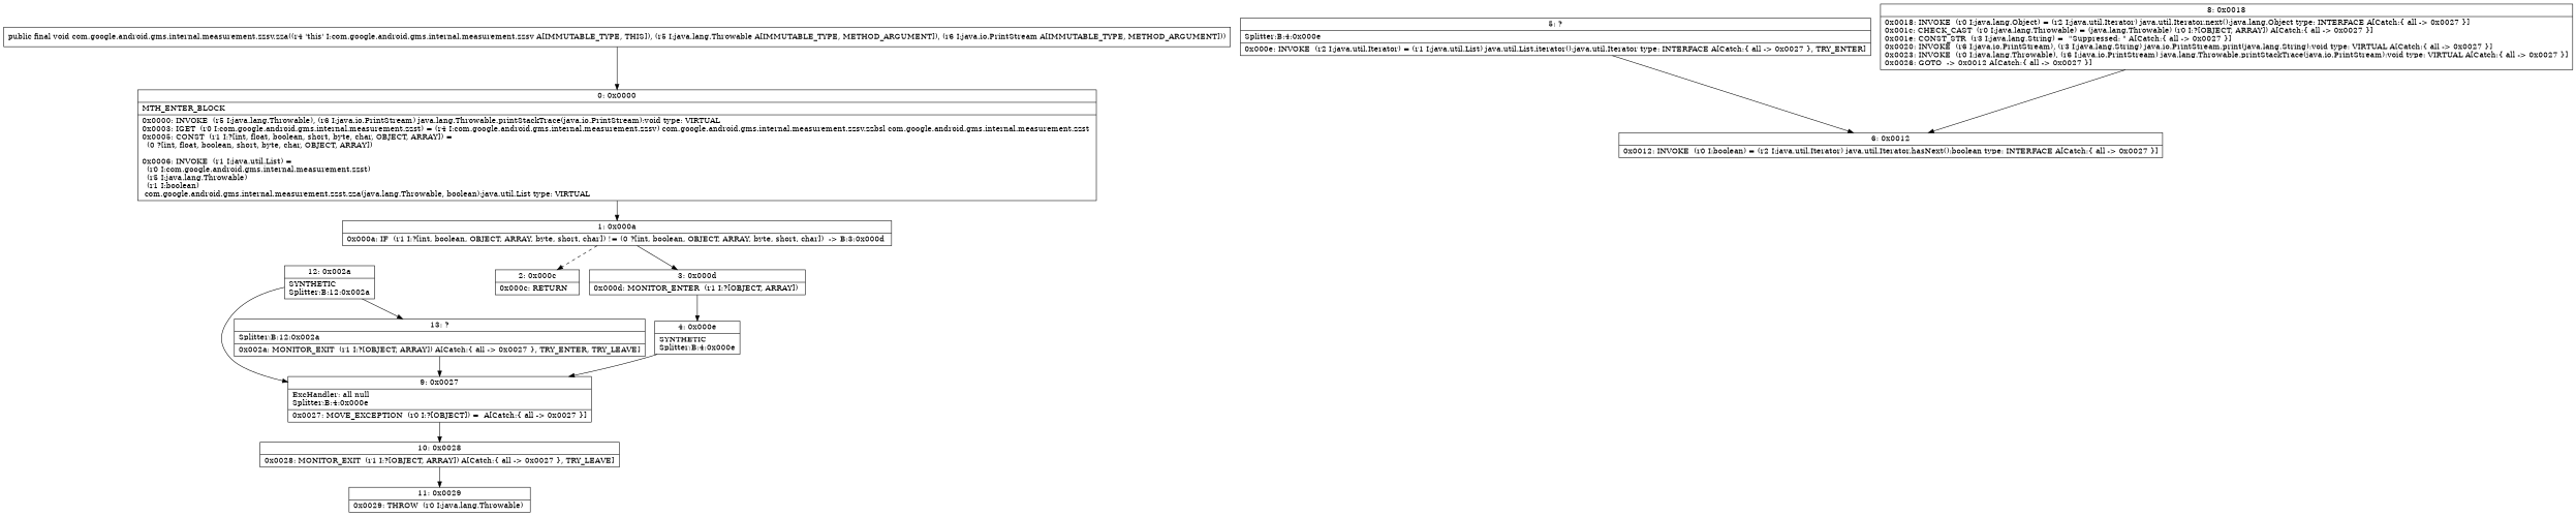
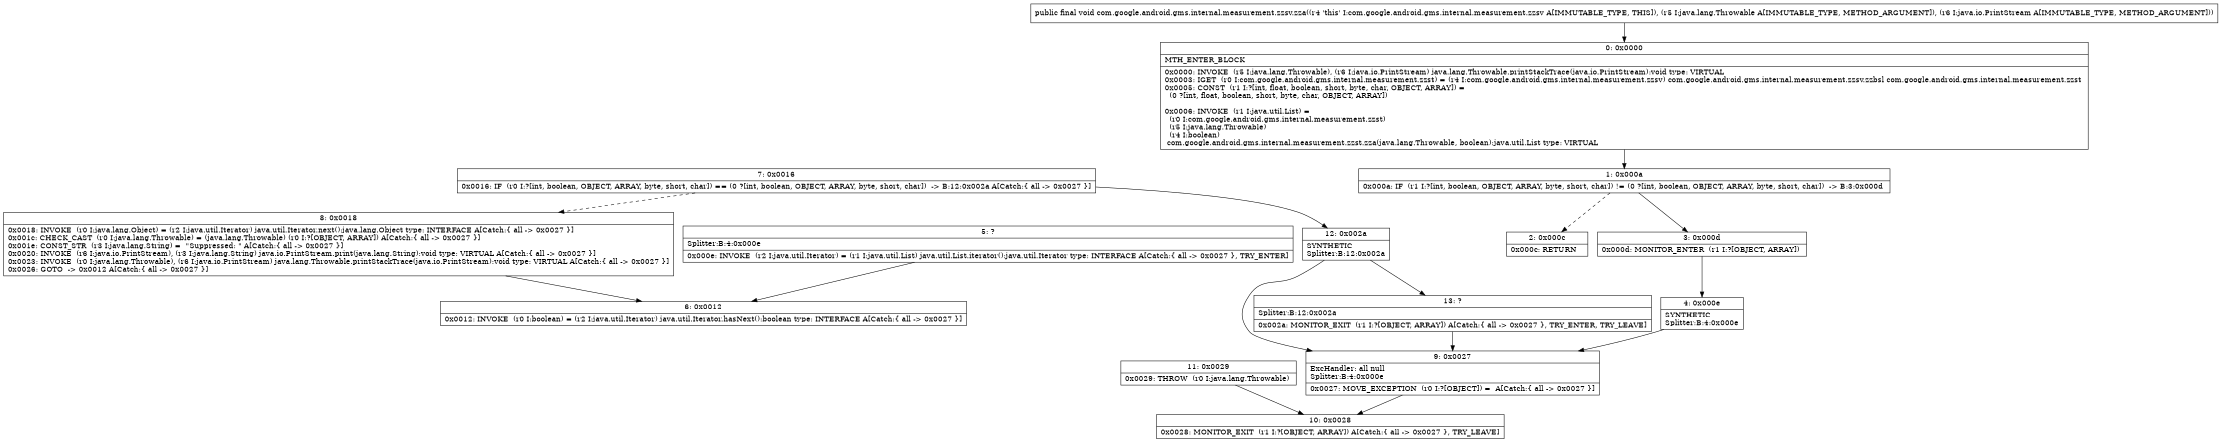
  digraph {
    node [shape=record]
-   n1 [label="{0\:\ 0x0000|MTH_ENTER_BLOCK\l|0x0000: INVOKE  (r5 I:java.lang.Throwable), (r6 I:java.io.PrintStream) java.lang.Throwable.printStackTrace(java.io.PrintStream):void type: VIRTUAL \l0x0003: IGET  (r0 I:com.google.android.gms.internal.measurement.zzst) = (r4 I:com.google.android.gms.internal.measurement.zzsv) com.google.android.gms.internal.measurement.zzsv.zzbsl com.google.android.gms.internal.measurement.zzst \l0x0005: CONST  (r1 I:?[int, float, boolean, short, byte, char, OBJECT, ARRAY]) = \l  (0 ?[int, float, boolean, short, byte, char, OBJECT, ARRAY])\l \l0x0006: INVOKE  (r1 I:java.util.List) = \l  (r0 I:com.google.android.gms.internal.measurement.zzst)\l  (r5 I:java.lang.Throwable)\l  (r1 I:boolean)\l com.google.android.gms.internal.measurement.zzst.zza(java.lang.Throwable, boolean):java.util.List type: VIRTUAL \l}"]
+   n1 [label="{0\:\ 0x0000|MTH_ENTER_BLOCK\l|0x0000: INVOKE  (r5 I:java.lang.Throwable), (r6 I:java.io.PrintStream) java.lang.Throwable.printStackTrace(java.io.PrintStream):void type: VIRTUAL \l0x0003: IGET  (r0 I:com.google.android.gms.internal.measurement.zzst) = (r4 I:com.google.android.gms.internal.measurement.zzsv) com.google.android.gms.internal.measurement.zzsv.zzbsl com.google.android.gms.internal.measurement.zzst \l0x0005: CONST  (r1 I:?[int, float, boolean, short, byte, char, OBJECT, ARRAY]) = \l  (0 ?[int, float, boolean, short, byte, char, OBJECT, ARRAY])\l \l0x0006: INVOKE  (r1 I:java.util.List) = \l  (r0 I:com.google.android.gms.internal.measurement.zzst)\l  (r5 I:java.lang.Throwable)\l  (r4 I:boolean)\l com.google.android.gms.internal.measurement.zzst.zza(java.lang.Throwable, boolean):java.util.List type: VIRTUAL \l}"]
    n2 [label="{1\:\ 0x000a|0x000a: IF  (r1 I:?[int, boolean, OBJECT, ARRAY, byte, short, char]) != (0 ?[int, boolean, OBJECT, ARRAY, byte, short, char])  \-\> B:3:0x000d \l}"]
    n3 [label="{2\:\ 0x000c|0x000c: RETURN   \l}"]
    n4 [label="{3\:\ 0x000d|0x000d: MONITOR_ENTER  (r1 I:?[OBJECT, ARRAY]) \l}"]
    n5 [label="{4\:\ 0x000e|SYNTHETIC\lSplitter:B:4:0x000e\l}"]
    n6 [label="{9\:\ 0x0027|ExcHandler: all null\lSplitter:B:4:0x000e\l|0x0027: MOVE_EXCEPTION  (r0 I:?[OBJECT]) =  A[Catch:\{ all \-\> 0x0027 \}]\l}"]
    n7 [label="{5\:\ ?|Splitter:B:4:0x000e\l|0x000e: INVOKE  (r2 I:java.util.Iterator) = (r1 I:java.util.List) java.util.List.iterator():java.util.Iterator type: INTERFACE A[Catch:\{ all \-\> 0x0027 \}, TRY_ENTER]\l}"]
    n8 [label="{6\:\ 0x0012|0x0012: INVOKE  (r0 I:boolean) = (r2 I:java.util.Iterator) java.util.Iterator.hasNext():boolean type: INTERFACE A[Catch:\{ all \-\> 0x0027 \}]\l}"]
    n9 [label="{10\:\ 0x0028|0x0028: MONITOR_EXIT  (r1 I:?[OBJECT, ARRAY]) A[Catch:\{ all \-\> 0x0027 \}, TRY_LEAVE]\l}"]
+   n10 [label="{7\:\ 0x0016|0x0016: IF  (r0 I:?[int, boolean, OBJECT, ARRAY, byte, short, char]) == (0 ?[int, boolean, OBJECT, ARRAY, byte, short, char])  \-\> B:12:0x002a A[Catch:\{ all \-\> 0x0027 \}]\l}"]
    n11 [label="{8\:\ 0x0018|0x0018: INVOKE  (r0 I:java.lang.Object) = (r2 I:java.util.Iterator) java.util.Iterator.next():java.lang.Object type: INTERFACE A[Catch:\{ all \-\> 0x0027 \}]\l0x001c: CHECK_CAST  (r0 I:java.lang.Throwable) = (java.lang.Throwable) (r0 I:?[OBJECT, ARRAY]) A[Catch:\{ all \-\> 0x0027 \}]\l0x001e: CONST_STR  (r3 I:java.lang.String) =  \"Suppressed: \" A[Catch:\{ all \-\> 0x0027 \}]\l0x0020: INVOKE  (r6 I:java.io.PrintStream), (r3 I:java.lang.String) java.io.PrintStream.print(java.lang.String):void type: VIRTUAL A[Catch:\{ all \-\> 0x0027 \}]\l0x0023: INVOKE  (r0 I:java.lang.Throwable), (r6 I:java.io.PrintStream) java.lang.Throwable.printStackTrace(java.io.PrintStream):void type: VIRTUAL A[Catch:\{ all \-\> 0x0027 \}]\l0x0026: GOTO  \-\> 0x0012 A[Catch:\{ all \-\> 0x0027 \}]\l}"]
    n12 [label="{12\:\ 0x002a|SYNTHETIC\lSplitter:B:12:0x002a\l}"]
    n13 [label="{13\:\ ?|Splitter:B:12:0x002a\l|0x002a: MONITOR_EXIT  (r1 I:?[OBJECT, ARRAY]) A[Catch:\{ all \-\> 0x0027 \}, TRY_ENTER, TRY_LEAVE]\l}"]
    n14 [label="{11\:\ 0x0029|0x0029: THROW  (r0 I:java.lang.Throwable) \l}"]
    n15 [label="{public final void com.google.android.gms.internal.measurement.zzsv.zza((r4 'this' I:com.google.android.gms.internal.measurement.zzsv A[IMMUTABLE_TYPE, THIS]), (r5 I:java.lang.Throwable A[IMMUTABLE_TYPE, METHOD_ARGUMENT]), (r6 I:java.io.PrintStream A[IMMUTABLE_TYPE, METHOD_ARGUMENT])) }"]
    n1 -> n2
    n2 -> n3 [style=dashed]
    n2 -> n4
    n4 -> n5
    n5 -> n6
    n6 -> n9
    n7 -> n8
-   n9 -> n14
+   n14 -> n9
+   n10 -> n11 [style=dashed]
+   n10 -> n12
    n11 -> n8
    n12 -> n6
    n12 -> n13
    n13 -> n6
    n15 -> n1
  }
